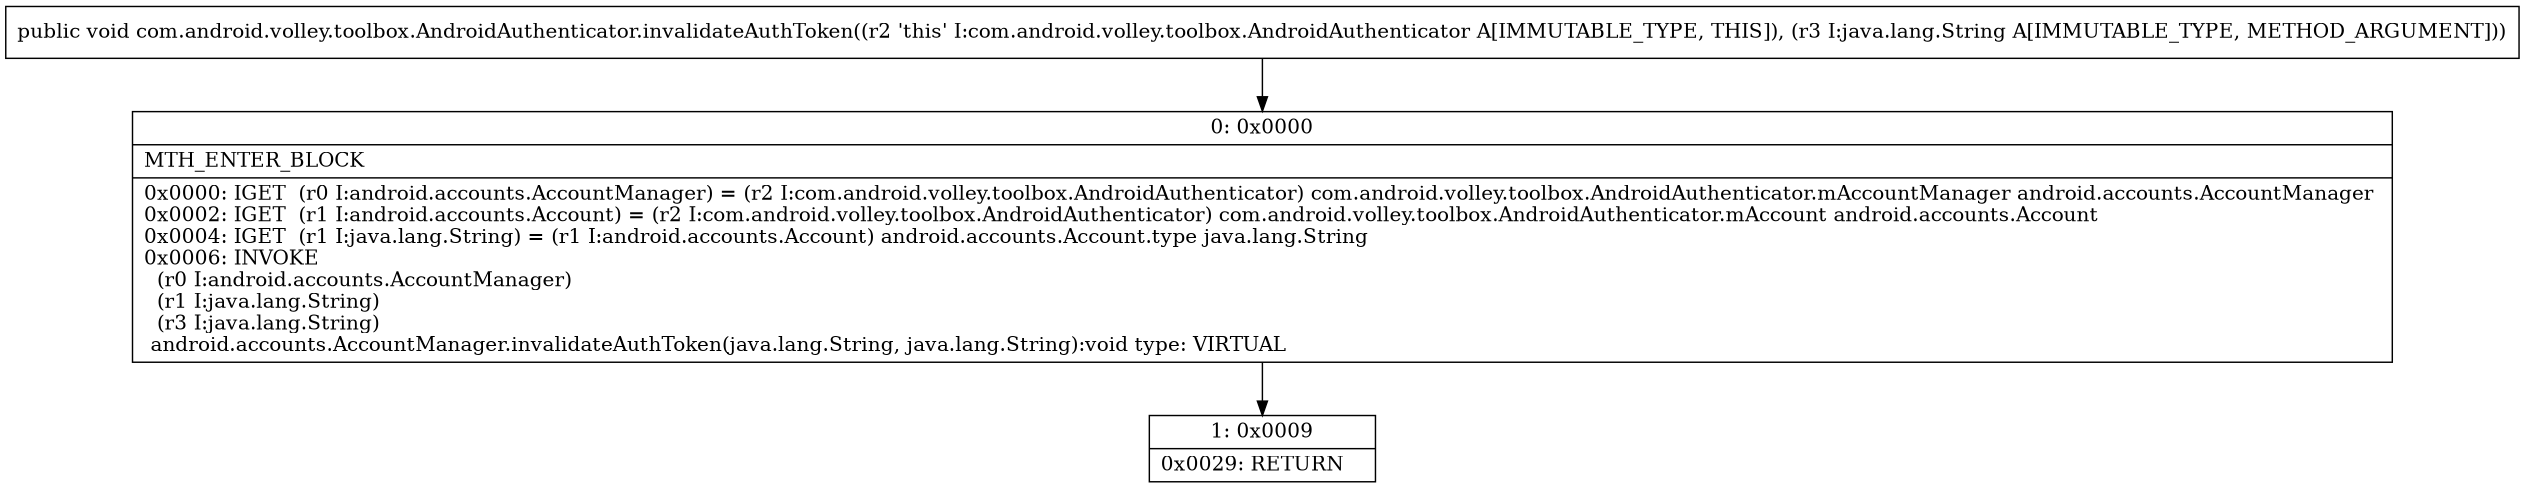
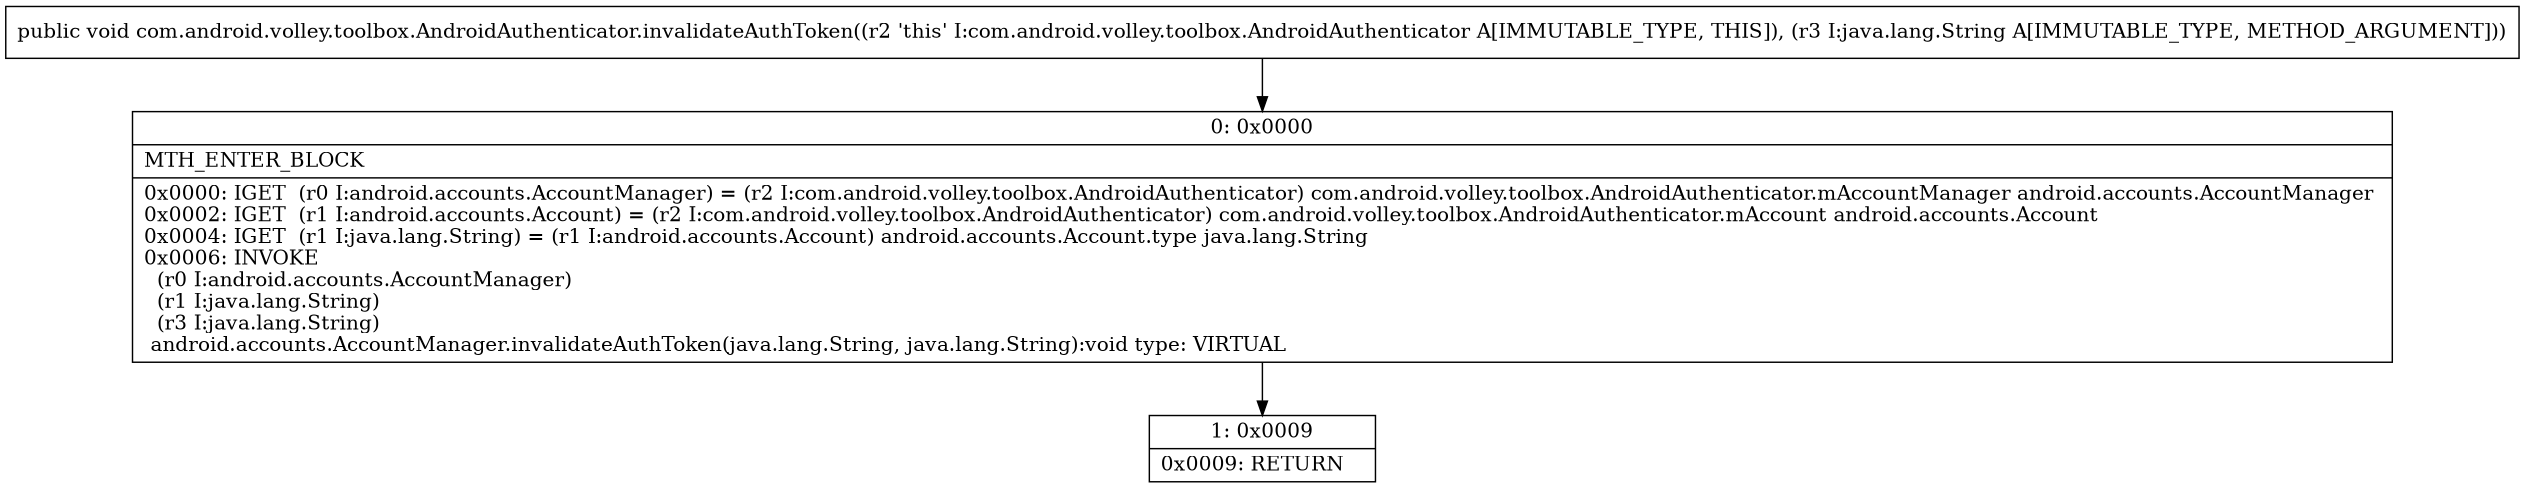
  digraph {
    node [shape=record]
    n1 [label="{0\:\ 0x0000|MTH_ENTER_BLOCK\l|0x0000: IGET  (r0 I:android.accounts.AccountManager) = (r2 I:com.android.volley.toolbox.AndroidAuthenticator) com.android.volley.toolbox.AndroidAuthenticator.mAccountManager android.accounts.AccountManager \l0x0002: IGET  (r1 I:android.accounts.Account) = (r2 I:com.android.volley.toolbox.AndroidAuthenticator) com.android.volley.toolbox.AndroidAuthenticator.mAccount android.accounts.Account \l0x0004: IGET  (r1 I:java.lang.String) = (r1 I:android.accounts.Account) android.accounts.Account.type java.lang.String \l0x0006: INVOKE  \l  (r0 I:android.accounts.AccountManager)\l  (r1 I:java.lang.String)\l  (r3 I:java.lang.String)\l android.accounts.AccountManager.invalidateAuthToken(java.lang.String, java.lang.String):void type: VIRTUAL \l}"]
-   n2 [label="{1\:\ 0x0009|0x0029: RETURN   \l}"]
+   n2 [label="{1\:\ 0x0009|0x0009: RETURN   \l}"]
    n3 [label="{public void com.android.volley.toolbox.AndroidAuthenticator.invalidateAuthToken((r2 'this' I:com.android.volley.toolbox.AndroidAuthenticator A[IMMUTABLE_TYPE, THIS]), (r3 I:java.lang.String A[IMMUTABLE_TYPE, METHOD_ARGUMENT])) }"]
    n1 -> n2
    n3 -> n1
  }
